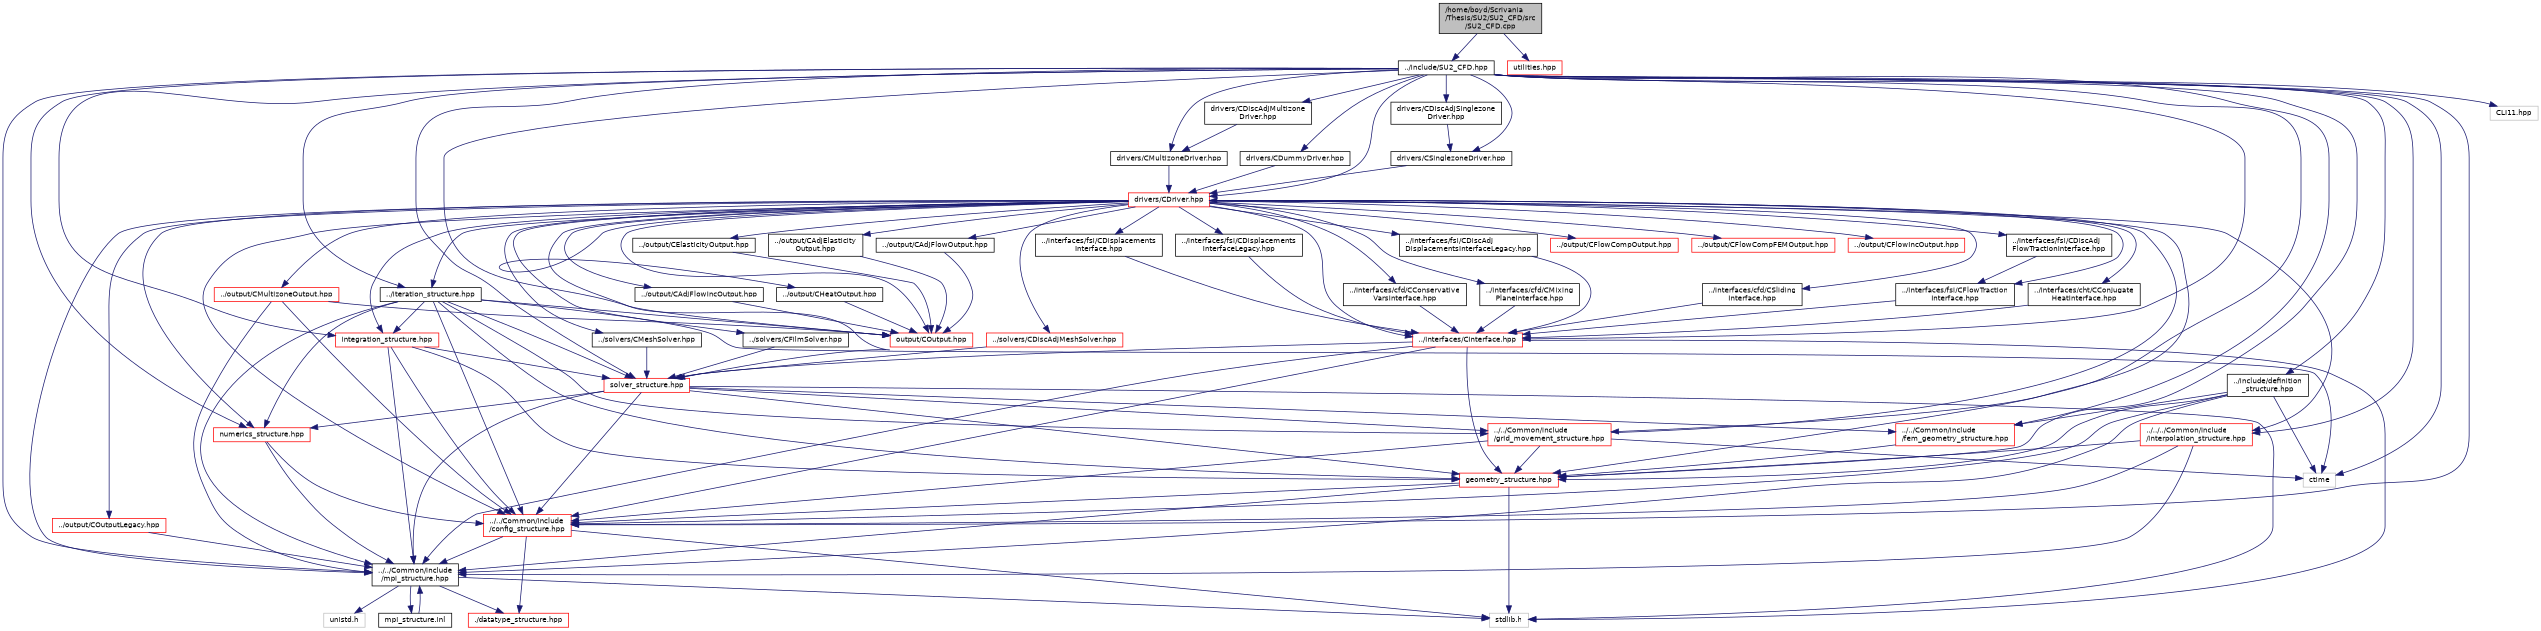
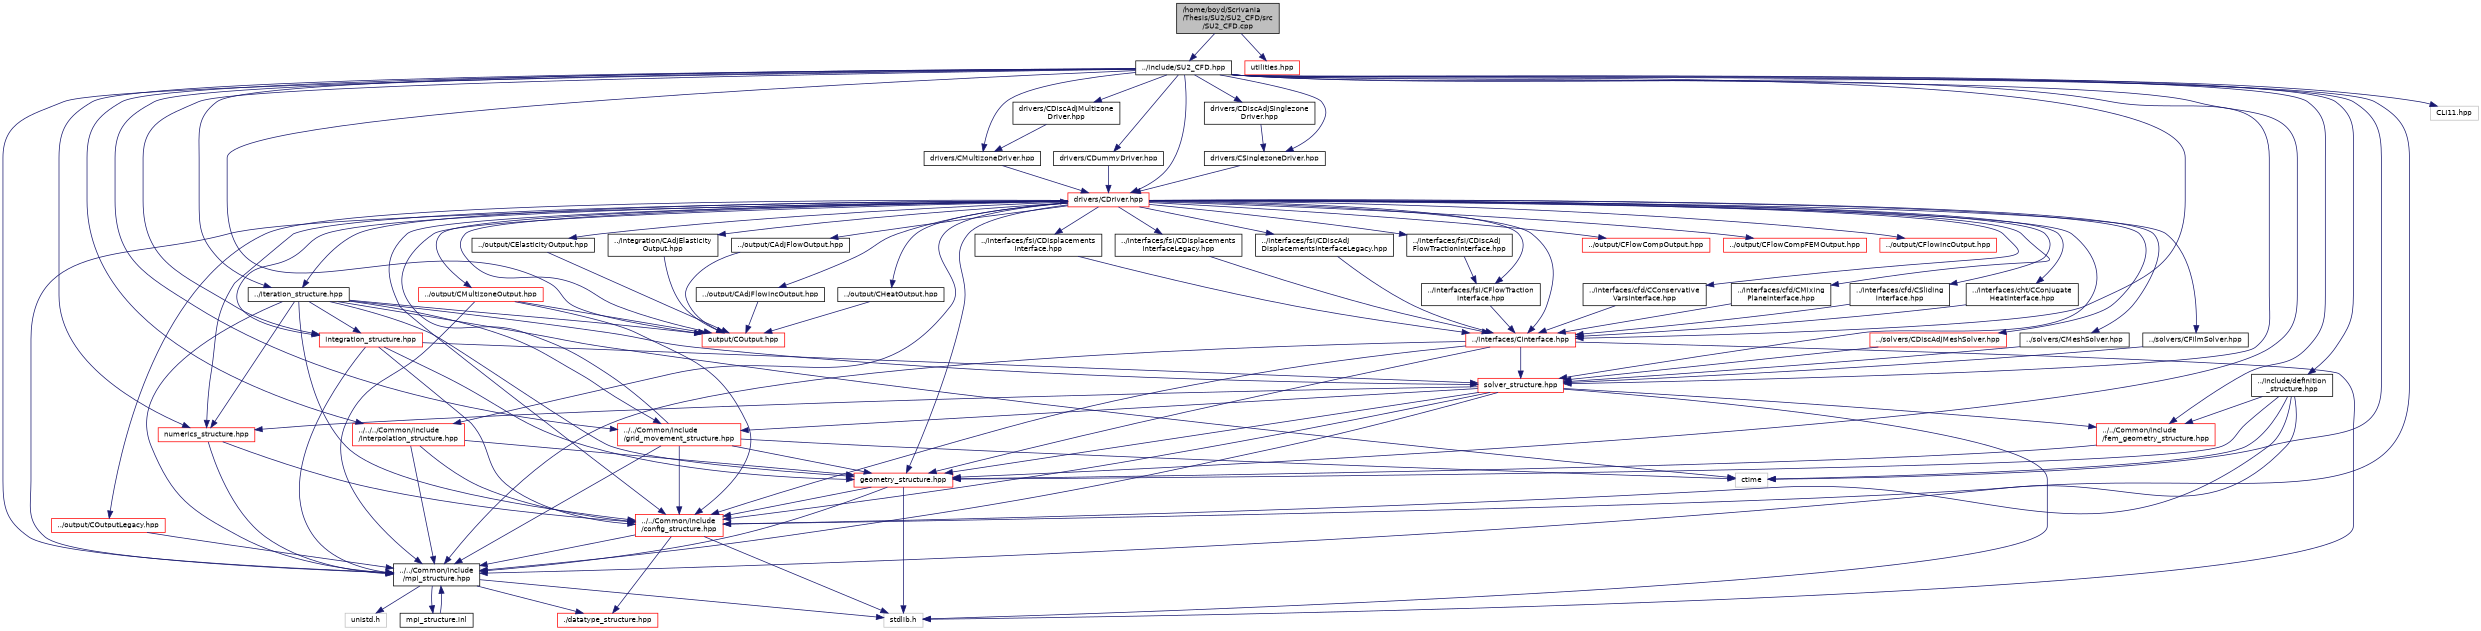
  digraph {
    node [color=black fillcolor=white fontname=Helvetica fontsize=10 shape=record style=filled]
    edge [color=midnightblue fontname=Helvetica fontsize=10 labelfontname=Helvetica labelfontsize=10 style=solid]
    n1 [fillcolor=grey75 fontcolor=black height=0.2 label="/home/boyd/Scrivania\l/Thesis/SU2/SU2_CFD/src\l/SU2_CFD.cpp" width=0.4]
    n2 [height=0.2 label="../include/SU2_CFD.hpp" width=0.4]
    n3 [color=red height=0.2 label="utilities.hpp" width=0.4]
    n4 [height=0.2 label="../../Common/include\l/mpi_structure.hpp" width=0.4]
    n5 [color=grey75 height=0.2 label="CLI11.hpp" width=0.4]
    n6 [color=grey75 height=0.2 label=ctime width=0.4]
    n7 [color=red height=0.2 label="drivers/CDriver.hpp" width=0.4]
    n8 [height=0.2 label="../iteration_structure.hpp" width=0.4]
    n9 [color=red height=0.2 label="solver_structure.hpp" width=0.4]
    n10 [color=red height=0.2 label="numerics_structure.hpp" width=0.4]
    n11 [color=red height=0.2 label="../../Common/include\l/config_structure.hpp" width=0.4]
    n12 [color=red height=0.2 label="../../Common/include\l/fem_geometry_structure.hpp" width=0.4]
    n13 [color=red height=0.2 label="geometry_structure.hpp" width=0.4]
    n14 [color=red height=0.2 label="../../Common/include\l/grid_movement_structure.hpp" width=0.4]
    n15 [color=red height=0.2 label="integration_structure.hpp" width=0.4]
    n16 [color=red height=0.2 label="output/COutput.hpp" width=0.4]
    n17 [color=red height=0.2 label="../interfaces/CInterface.hpp" width=0.4]
    n18 [color=red height=0.2 label="../../../Common/include\l/interpolation_structure.hpp" width=0.4]
    n19 [height=0.2 label="drivers/CSinglezoneDriver.hpp" width=0.4]
    n20 [height=0.2 label="drivers/CMultizoneDriver.hpp" width=0.4]
    n21 [height=0.2 label="drivers/CDiscAdjSinglezone\lDriver.hpp" width=0.4]
    n22 [height=0.2 label="drivers/CDiscAdjMultizone\lDriver.hpp" width=0.4]
    n23 [height=0.2 label="drivers/CDummyDriver.hpp" width=0.4]
    n24 [height=0.2 label="../include/definition\l_structure.hpp" width=0.4]
    n25 [color=red height=0.2 label="./datatype_structure.hpp" width=0.4]
    n26 [color=grey75 height=0.2 label="stdlib.h" width=0.4]
    n27 [color=grey75 height=0.2 label="unistd.h" width=0.4]
    n28 [height=0.2 label="mpi_structure.inl" width=0.4]
    n29 [height=0.2 label="../interfaces/cfd/CConservative\lVarsInterface.hpp" width=0.4]
    n30 [height=0.2 label="../interfaces/cfd/CMixing\lPlaneInterface.hpp" width=0.4]
    n31 [height=0.2 label="../interfaces/cfd/CSliding\lInterface.hpp" width=0.4]
    n32 [height=0.2 label="../interfaces/cht/CConjugate\lHeatInterface.hpp" width=0.4]
    n33 [height=0.2 label="../interfaces/fsi/CDisplacements\lInterface.hpp" width=0.4]
    n34 [height=0.2 label="../interfaces/fsi/CFlowTraction\lInterface.hpp" width=0.4]
    n35 [height=0.2 label="../interfaces/fsi/CDiscAdj\lFlowTractionInterface.hpp" width=0.4]
    n36 [height=0.2 label="../interfaces/fsi/CDisplacements\lInterfaceLegacy.hpp" width=0.4]
    n37 [height=0.2 label="../interfaces/fsi/CDiscAdj\lDisplacementsInterfaceLegacy.hpp" width=0.4]
    n38 [color=red height=0.2 label="../solvers/CDiscAdjMeshSolver.hpp" width=0.4]
    n39 [height=0.2 label="../solvers/CMeshSolver.hpp" width=0.4]
    n40 [height=0.2 label="../solvers/CFilmSolver.hpp" width=0.4]
    n41 [color=red height=0.2 label="../output/COutputLegacy.hpp" width=0.4]
    n42 [color=red height=0.2 label="../output/CMultizoneOutput.hpp" width=0.4]
    n43 [height=0.2 label="../output/CElasticityOutput.hpp" width=0.4]
-   n44 [height=0.2 label="../output/CAdjElasticity\lOutput.hpp" width=0.4]
+   n44 [height=0.2 label="../integration/CAdjElasticity\lOutput.hpp" width=0.4]
    n45 [color=red height=0.2 label="../output/CFlowCompOutput.hpp" width=0.4]
    n46 [height=0.2 label="../output/CAdjFlowOutput.hpp" width=0.4]
    n47 [color=red height=0.2 label="../output/CFlowCompFEMOutput.hpp" width=0.4]
    n48 [color=red height=0.2 label="../output/CFlowIncOutput.hpp" width=0.4]
    n49 [height=0.2 label="../output/CAdjFlowIncOutput.hpp" width=0.4]
    n50 [height=0.2 label="../output/CHeatOutput.hpp" width=0.4]
    n1 -> n2
    n1 -> n3
    n2 -> n4
    n2 -> n5
    n2 -> n6
    n2 -> n7
    n2 -> n8
    n2 -> n9
    n2 -> n10
    n2 -> n11
    n2 -> n12
    n2 -> n13
    n2 -> n14
    n2 -> n15
    n2 -> n16
    n2 -> n17
    n2 -> n18
    n2 -> n19
    n2 -> n20
    n2 -> n21
    n2 -> n22
    n2 -> n23
    n2 -> n24
    n4 -> n25
    n4 -> n26
    n4 -> n27
    n4 -> n28
    n7 -> n4
    n7 -> n8
    n7 -> n9
    n7 -> n10
    n7 -> n11
    n7 -> n13
    n7 -> n15
    n7 -> n16
    n7 -> n17
    n7 -> n18
    n7 -> n29
    n7 -> n30
    n7 -> n31
    n7 -> n32
    n7 -> n33
    n7 -> n34
    n7 -> n35
    n7 -> n36
    n7 -> n37
    n7 -> n38
    n7 -> n39
    n7 -> n40
    n7 -> n41
    n7 -> n42
    n7 -> n43
    n7 -> n44
    n7 -> n45
    n7 -> n46
    n7 -> n47
    n7 -> n48
    n7 -> n49
    n7 -> n50
    n8 -> n4
    n8 -> n6
    n8 -> n9
    n8 -> n10
    n8 -> n11
    n8 -> n13
    n8 -> n14
    n8 -> n15
    n8 -> n16
    n9 -> n4
    n9 -> n10
    n9 -> n11
    n9 -> n12
    n9 -> n13
    n9 -> n14
    n9 -> n26
    n10 -> n4
    n10 -> n11
    n11 -> n4
    n11 -> n25
    n11 -> n26
    n12 -> n13
    n13 -> n4
    n13 -> n11
    n13 -> n26
+   n14 -> n4
    n14 -> n6
    n14 -> n7
    n14 -> n11
    n14 -> n13
    n15 -> n4
    n15 -> n9
    n15 -> n11
    n15 -> n13
    n17 -> n4
    n17 -> n9
    n17 -> n11
    n17 -> n13
    n17 -> n26
    n18 -> n4
    n18 -> n11
    n18 -> n13
    n19 -> n7
    n20 -> n7
    n21 -> n19
    n22 -> n20
    n23 -> n7
    n24 -> n4
    n24 -> n6
    n24 -> n11
    n24 -> n12
    n24 -> n13
    n28 -> n4
    n29 -> n17
    n30 -> n17
    n31 -> n17
    n32 -> n17
    n33 -> n17
    n34 -> n17
    n35 -> n34
    n36 -> n17
    n37 -> n17
    n38 -> n9
    n39 -> n9
    n40 -> n9
    n41 -> n4
    n42 -> n4
    n42 -> n11
    n42 -> n16
    n43 -> n16
    n44 -> n16
    n46 -> n16
    n49 -> n16
    n50 -> n16
  }
